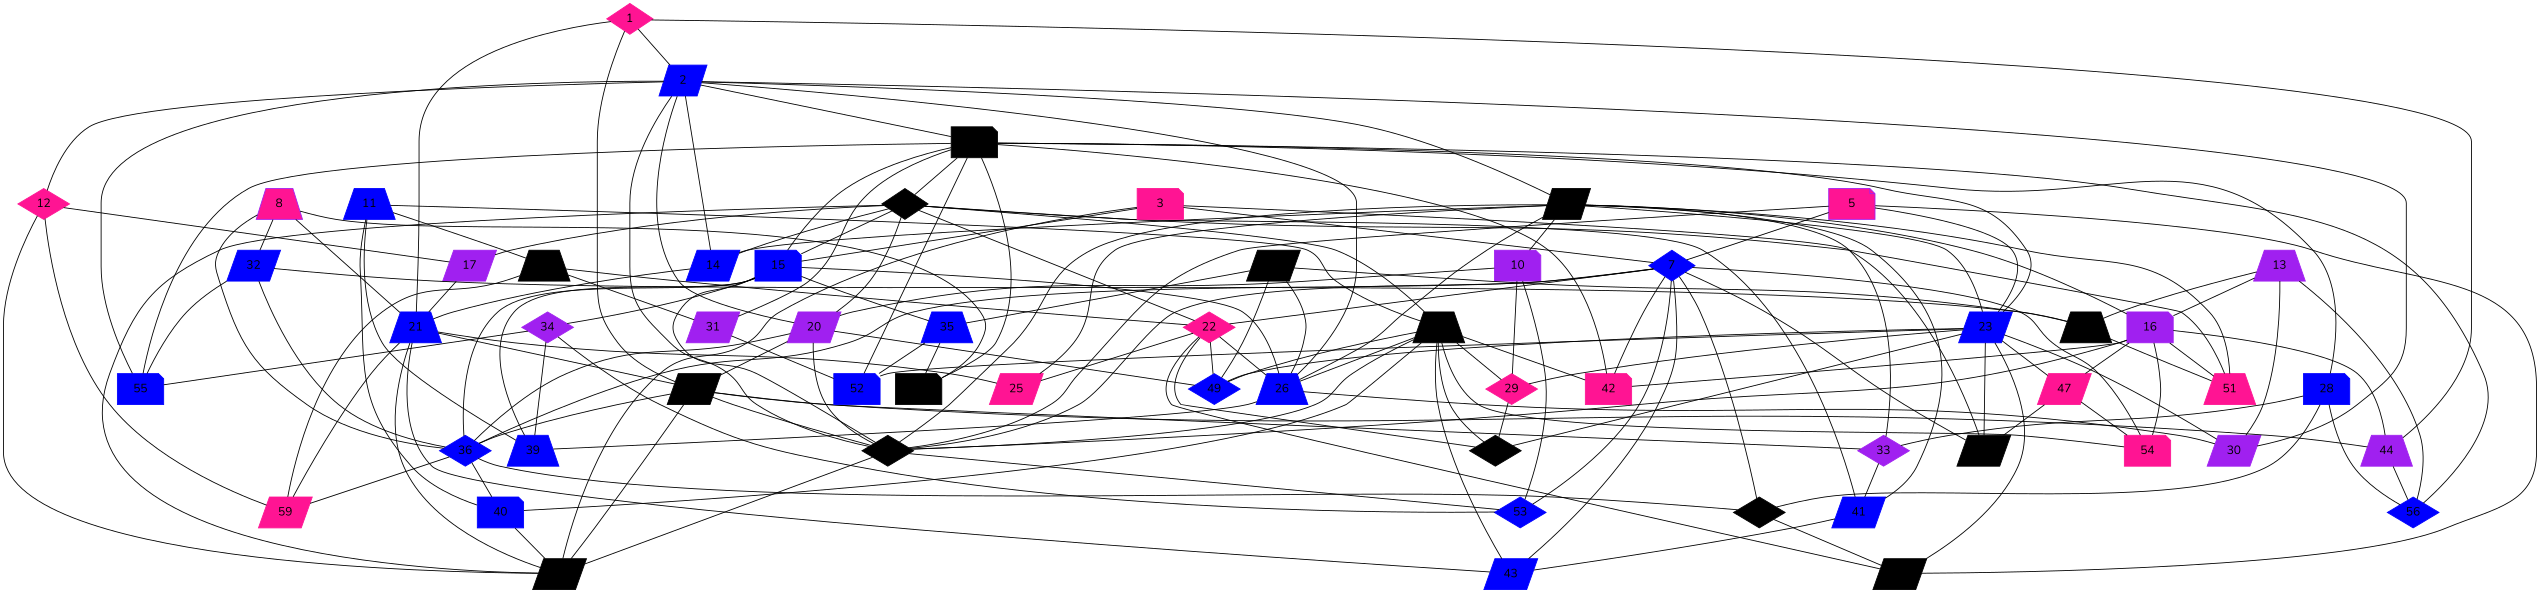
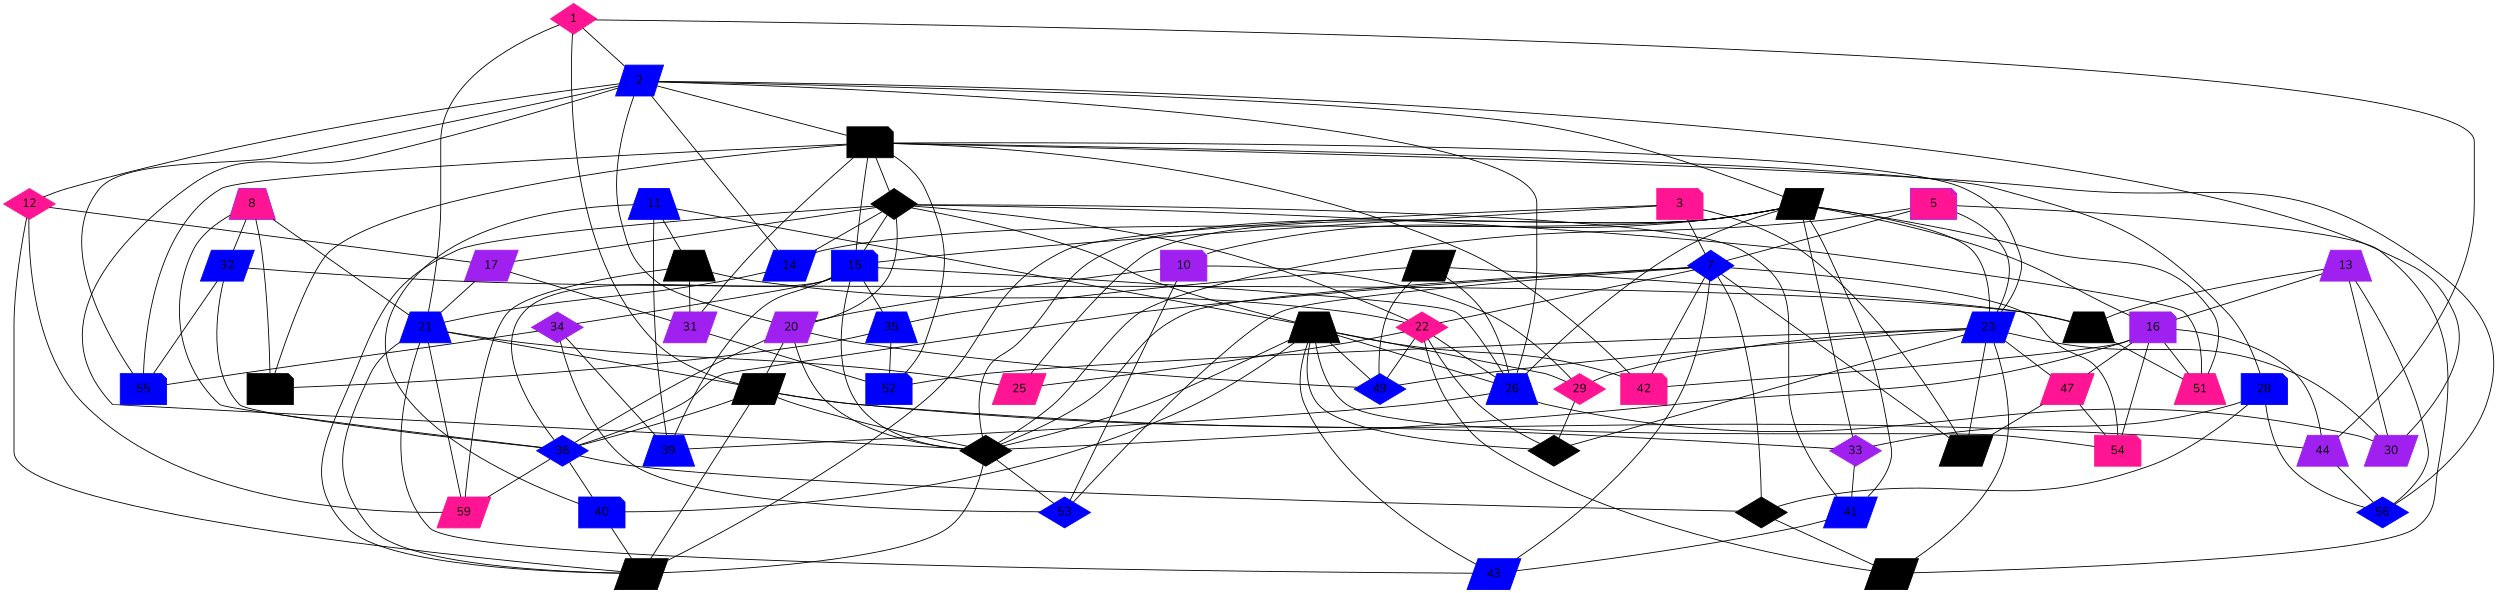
  graph {
    fontname=Nunito
    node [color=blue fontname=Nunito shape=parallelogram style=filled]
    edge [fontname=Nunito weight=1.0]
    1 [color=deeppink shape=diamond]
    2
    21 [shape=trapezium]
    27 [color=black]
    44 [color=purple shape=trapezium]
    4 [color=black shape=note]
    6 [color=black]
    12 [color=deeppink shape=diamond]
    14
    20 [color=purple]
    26 [shape=trapezium]
    30 [color=purple]
    37 [color=black shape=diamond]
    55 [shape=note]
    46 [color=black]
    25 [color=deeppink]
    43
    59 [color=deeppink]
    33 [color=purple shape=diamond]
    36 [shape=diamond]
    56 [shape=diamond]
    15 [shape=note]
    9 [color=black shape=diamond]
    23
    28 [shape=note]
    31 [color=purple]
    42 [color=deeppink shape=note]
    45 [color=black shape=note]
    52 [shape=note]
    10 [color=purple shape=note]
    16 [color=purple shape=note]
    41
    51 [color=deeppink shape=trapezium]
    17 [color=purple]
    49 [shape=diamond]
    39 [shape=trapezium]
    53 [shape=diamond]
    3 [color=deeppink shape=note]
    7 [shape=diamond]
    58 [color=black]
    22 [color=deeppink shape=diamond]
    50 [color=black shape=diamond]
    54 [color=deeppink shape=note]
    34 [color=purple shape=diamond]
    35 [shape=trapezium]
    19 [color=black shape=trapezium]
    57 [color=black]
    29 [color=deeppink shape=diamond]
    47 [color=deeppink]
    48 [color=black shape=diamond]
    5 [color=purple fillcolor=deeppink shape=note]
    40 [shape=note]
    8 [color=purple fillcolor=deeppink shape=trapezium]
    32
    38 [color=black shape=trapezium]
    11 [shape=trapezium]
    18 [color=black shape=trapezium]
    13 [color=purple shape=trapezium]
    24 [color=black]
    1 -- 2
    1 -- 21
    1 -- 27
    1 -- 44
    2 -- 4
    2 -- 6
    2 -- 12
    2 -- 14
    2 -- 20
    2 -- 26
    2 -- 30
    2 -- 37
    2 -- 55
    21 -- 27
    21 -- 46
    21 -- 25 [weight=2.0]
    21 -- 43
    21 -- 59
    27 -- 44
    27 -- 37
    27 -- 46 [weight=2.0]
    27 -- 33
    27 -- 36 [weight=2.0]
    44 -- 56
    4 -- 55
    4 -- 56
    4 -- 15
    4 -- 9
    4 -- 23
    4 -- 28
    4 -- 31
    4 -- 42
    4 -- 45 [weight=2.0]
    4 -- 52
    6 -- 14
    6 -- 26
    6 -- 37
    6 -- 25
    6 -- 33
    6 -- 23
    6 -- 10
    6 -- 16 [weight=2.0]
    6 -- 41
    6 -- 51
    12 -- 46
    12 -- 59
    12 -- 17
    14 -- 21
    20 -- 27
    20 -- 37
    20 -- 36
    20 -- 49 [weight=2.0]
    26 -- 30
    26 -- 39
    37 -- 46
    37 -- 53
    33 -- 41
    36 -- 59
    36 -- 50
    36 -- 40
    15 -- 26
    15 -- 37 [weight=2.0]
    15 -- 36
    15 -- 39
    15 -- 34
    15 -- 35
    9 -- 14
    9 -- 20
    9 -- 46
    9 -- 15
    9 -- 41
    9 -- 51
    9 -- 17
    9 -- 22
    9 -- 19
    23 -- 30
    23 -- 52
    23 -- 49 [weight=2.0]
    23 -- 58
    23 -- 57
    23 -- 29
    23 -- 47
    23 -- 48
    28 -- 33
    28 -- 56
    28 -- 50
    31 -- 52
    10 -- 20
    10 -- 53
    10 -- 29
    16 -- 44
    16 -- 37
    16 -- 42
    16 -- 51
    16 -- 54 [weight=2.0]
    16 -- 47
    41 -- 43
    17 -- 21
+   17 -- 31
    3 -- 46
    3 -- 15
    3 -- 7
    3 -- 58
    7 -- 37
    7 -- 43
    7 -- 36
    7 -- 42
    7 -- 53
    7 -- 58
    7 -- 22
    7 -- 50
    7 -- 54 [weight=2.0]
    22 -- 26 [weight=2.0]
    22 -- 25
    22 -- 49 [weight=2.0]
    22 -- 57
    22 -- 48
    50 -- 57
    34 -- 55
    34 -- 39
    34 -- 53
    35 -- 45
    35 -- 52
    19 -- 26 [weight=2.0]
    19 -- 37
    19 -- 43
    19 -- 42
    19 -- 49
    19 -- 54
    19 -- 29
    19 -- 48
    19 -- 40
    29 -- 48
    47 -- 58
    47 -- 54
    5 -- 37
    5 -- 23
    5 -- 7
    5 -- 57
    40 -- 46
    8 -- 21
    8 -- 36
    8 -- 45
    8 -- 32
    32 -- 55
    32 -- 36
    32 -- 38
    38 -- 51
    11 -- 39
    11 -- 19
    11 -- 40
    11 -- 18
    18 -- 59
    18 -- 31
    18 -- 22
    13 -- 30
    13 -- 56
    13 -- 16
    13 -- 38
    24 -- 26
    24 -- 49
    24 -- 35
    24 -- 38
  }
